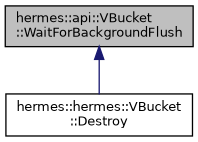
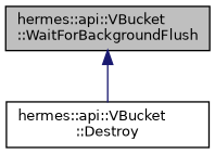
  digraph {
    rankdir=TB
    node [color=black fontname=Helvetica fontsize=10 shape=record style=filled]
    n1 [fillcolor=grey75 fontcolor=black height=0.2 label="hermes::api::VBucket\l::WaitForBackgroundFlush" width=0.4]
-   n2 [fillcolor=white height=0.2 label="hermes::hermes::VBucket\l::Destroy" width=0.4]
+   n2 [fillcolor=white height=0.2 label="hermes::api::VBucket\l::Destroy" width=0.4]
    n1 -> n2 [color=midnightblue dir=back fontname=Helvetica fontsize=10 labelfontname=Helvetica labelfontsize=10 style=solid]
  }
